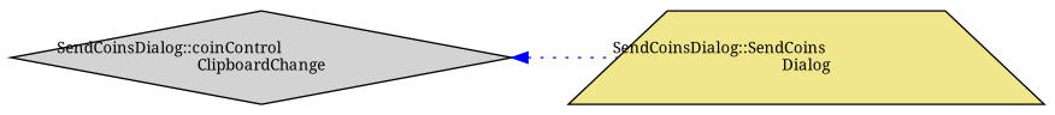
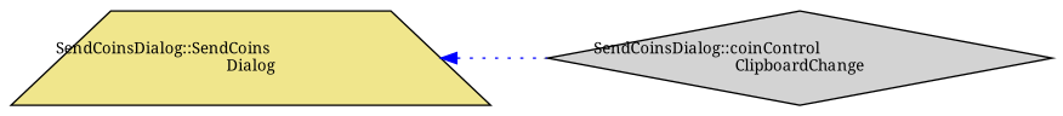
  digraph {
    rankdir=LR
    fontname="Noto Serif"
    node [color=black fontname="Noto Serif" fontsize=10 style=filled]
    n1 [fillcolor=lightgrey fontcolor=black height=0.2 label="SendCoinsDialog::coinControl\lClipboardChange" shape=diamond width=0.4]
    n2 [fillcolor=khaki height=0.2 label="SendCoinsDialog::SendCoins\lDialog" shape=trapezium width=0.4]
-   n1 -> n2 [color=blue dir=back fontname="Noto Serif" fontsize=10 labelfontname=Helvetica labelfontsize=10 style=dotted]
+   n2 -> n1 [color=blue dir=back fontname="Noto Serif" fontsize=10 labelfontname=Helvetica labelfontsize=10 style=dotted]
  }
